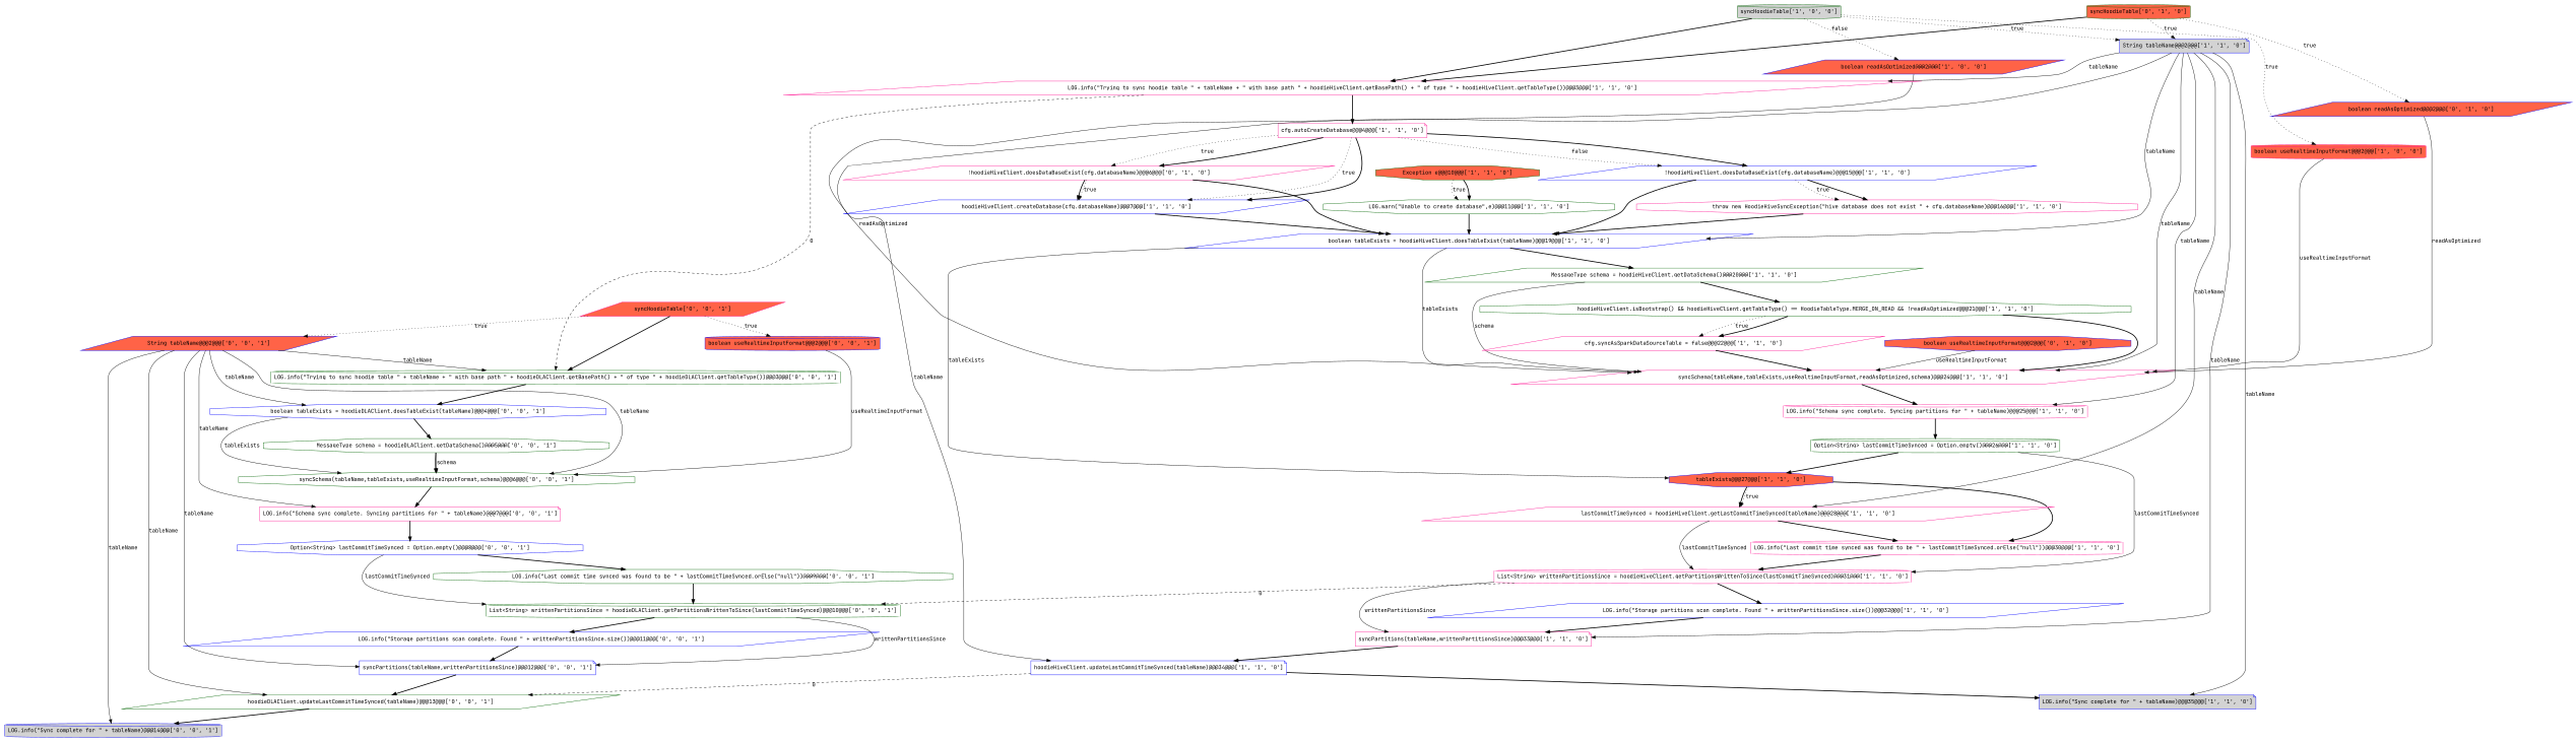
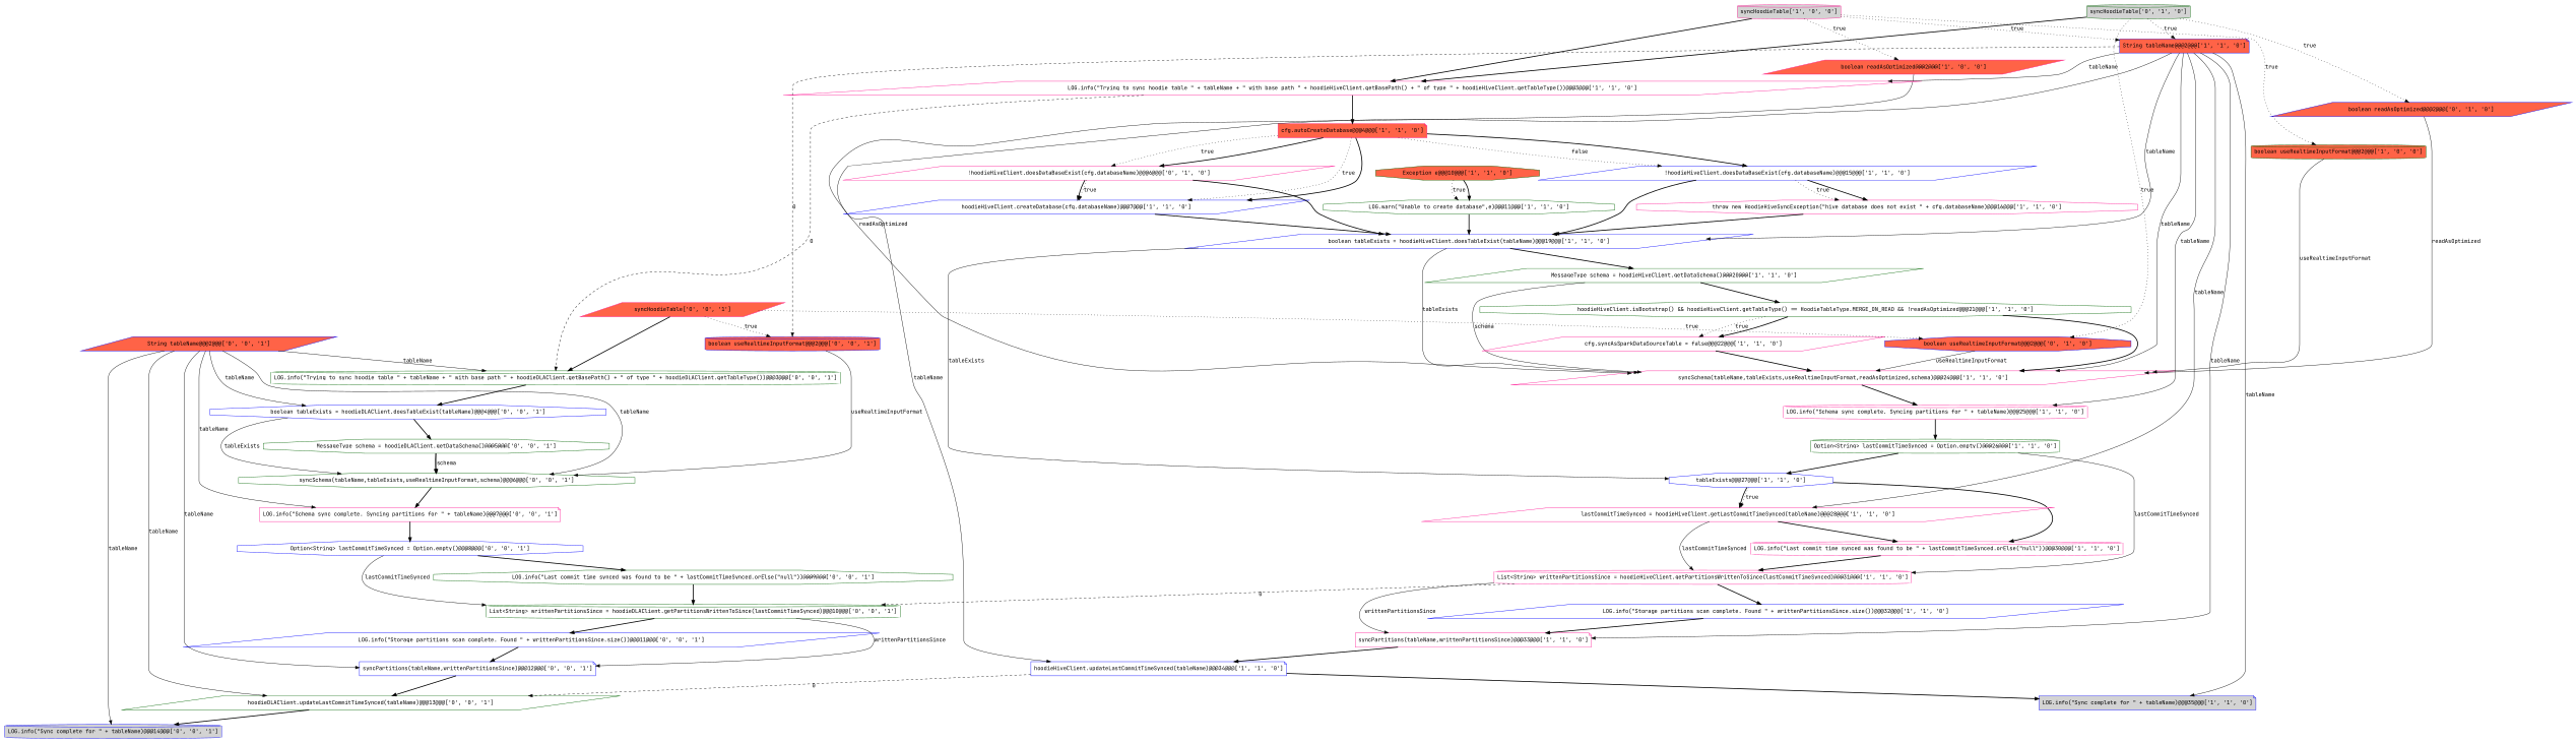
  digraph {
    fontname="JetBrains Mono"
    node [color=blue fillcolor=white fontname="JetBrains Mono" shape=parallelogram style=filled]
    edge [fontname="JetBrains Mono" style=bold]
-   n1 [fillcolor=tomato label="boolean readAsOptimized@@@2@@@['1', '0', '0']"]
+   n1 [color=deeppink fillcolor=tomato label="boolean readAsOptimized@@@2@@@['1', '0', '0']"]
    n2 [color=deeppink label="syncSchema(tableName,tableExists,useRealtimeInputFormat,readAsOptimized,schema)@@@24@@@['1', '1', '0']"]
    n3 [color=deeppink label="LOG.info(\"Schema sync complete. Syncing partitions for \" + tableName)@@@25@@@['1', '1', '0']" shape=cylinder]
    n4 [color=deeppink label="throw new HoodieHiveSyncException(\"hive database does not exist \" + cfg.databaseName)@@@16@@@['1', '1', '0']" shape=octagon]
    n5 [label="boolean tableExists = hoodieHiveClient.doesTableExist(tableName)@@@19@@@['1', '1', '0']"]
    n6 [color=darkgreen label="MessageType schema = hoodieHiveClient.getDataSchema()@@@20@@@['1', '1', '0']"]
-   n7 [fillcolor=tomato label="tableExists@@@27@@@['1', '1', '0']" shape=octagon]
+   n7 [label="tableExists@@@27@@@['1', '1', '0']" shape=octagon]
    n8 [label="syncPartitions(tableName,writtenPartitionsSince)@@@12@@@['0', '0', '1']" shape=note]
    n9 [color=darkgreen label="hoodieDLAClient.updateLastCommitTimeSynced(tableName)@@@13@@@['0', '0', '1']"]
    n10 [fillcolor=lightgray label="LOG.info(\"Sync complete for \" + tableName)@@@14@@@['0', '0', '1']" shape=cylinder]
    n11 [color=darkgreen label="hoodieHiveClient.isBootstrap() && hoodieHiveClient.getTableType() == HoodieTableType.MERGE_ON_READ && !readAsOptimized@@@21@@@['1', '1', '0']" shape=octagon]
    n12 [color=deeppink label="cfg.syncAsSparkDataSourceTable = false@@@22@@@['1', '1', '0']"]
    n13 [color=darkgreen fillcolor=tomato label="Exception e@@@10@@@['1', '1', '0']" shape=octagon]
    n14 [color=darkgreen label="LOG.warn(\"Unable to create database\",e)@@@11@@@['1', '1', '0']" shape=octagon]
    n15 [label="LOG.info(\"Storage partitions scan complete. Found \" + writtenPartitionsSince.size())@@@11@@@['0', '0', '1']"]
    n16 [color=deeppink label="List<String> writtenPartitionsSince = hoodieHiveClient.getPartitionsWrittenToSince(lastCommitTimeSynced)@@@31@@@['1', '1', '0']" shape=cylinder]
    n17 [label="LOG.info(\"Storage partitions scan complete. Found \" + writtenPartitionsSince.size())@@@32@@@['1', '1', '0']"]
    n18 [color=darkgreen label="List<String> writtenPartitionsSince = hoodieDLAClient.getPartitionsWrittenToSince(lastCommitTimeSynced)@@@10@@@['0', '0', '1']" shape=cylinder]
    n19 [color=deeppink label="syncPartitions(tableName,writtenPartitionsSince)@@@33@@@['1', '1', '0']" shape=note]
    n20 [label="hoodieHiveClient.updateLastCommitTimeSynced(tableName)@@@34@@@['1', '1', '0']" shape=note]
    n21 [color=deeppink label="LOG.info(\"Last commit time synced was found to be \" + lastCommitTimeSynced.orElse(\"null\"))@@@30@@@['1', '1', '0']" shape=cylinder]
    n22 [color=deeppink label="lastCommitTimeSynced = hoodieHiveClient.getLastCommitTimeSynced(tableName)@@@28@@@['1', '1', '0']"]
    n23 [color=deeppink label="LOG.info(\"Trying to sync hoodie table \" + tableName + \" with base path \" + hoodieHiveClient.getBasePath() + \" of type \" + hoodieHiveClient.getTableType())@@@3@@@['1', '1', '0']"]
    n24 [color=darkgreen label="LOG.info(\"Trying to sync hoodie table \" + tableName + \" with base path \" + hoodieDLAClient.getBasePath() + \" of type \" + hoodieDLAClient.getTableType())@@@3@@@['0', '0', '1']" shape=cylinder]
-   n25 [color=deeppink label="cfg.autoCreateDatabase@@@4@@@['1', '1', '0']" shape=note]
+   n25 [color=deeppink fillcolor=tomato label="cfg.autoCreateDatabase@@@4@@@['1', '1', '0']" shape=note]
    n26 [label="boolean tableExists = hoodieDLAClient.doesTableExist(tableName)@@@4@@@['0', '0', '1']" shape=octagon]
    n27 [color=deeppink label="!hoodieHiveClient.doesDataBaseExist(cfg.databaseName)@@@6@@@['0', '1', '0']"]
    n28 [label="hoodieHiveClient.createDatabase(cfg.databaseName)@@@7@@@['1', '1', '0']"]
    n29 [label="!hoodieHiveClient.doesDataBaseExist(cfg.databaseName)@@@15@@@['1', '1', '0']"]
    n30 [color=deeppink fillcolor=tomato label="syncHoodieTable['0', '0', '1']"]
    n31 [fillcolor=tomato label="boolean useRealtimeInputFormat@@@2@@@['0', '0', '1']" shape=cylinder]
    n32 [fillcolor=tomato label="String tableName@@@2@@@['0', '0', '1']"]
    n33 [color=darkgreen label="syncSchema(tableName,tableExists,useRealtimeInputFormat,schema)@@@6@@@['0', '0', '1']" shape=octagon]
    n34 [color=deeppink label="LOG.info(\"Schema sync complete. Syncing partitions for \" + tableName)@@@7@@@['0', '0', '1']" shape=note]
    n35 [fillcolor=lightgray label="LOG.info(\"Sync complete for \" + tableName)@@@35@@@['1', '1', '0']" shape=note]
    n36 [label="Option<String> lastCommitTimeSynced = Option.empty()@@@8@@@['0', '0', '1']" shape=octagon]
    n37 [color=darkgreen label="LOG.info(\"Last commit time synced was found to be \" + lastCommitTimeSynced.orElse(\"null\"))@@@9@@@['0', '0', '1']" shape=octagon]
    n38 [color=darkgreen label="MessageType schema = hoodieDLAClient.getDataSchema()@@@5@@@['0', '0', '1']" shape=octagon]
    n39 [fillcolor=tomato label="boolean useRealtimeInputFormat@@@2@@@['0', '1', '0']" shape=octagon]
-   n40 [color=darkgreen fillcolor=tomato label="syncHoodieTable['0', '1', '0']" shape=cylinder]
+   n40 [color=darkgreen fillcolor=lightgray label="syncHoodieTable['0', '1', '0']" shape=cylinder]
    n41 [fillcolor=tomato label="boolean readAsOptimized@@@2@@@['0', '1', '0']"]
-   n42 [fillcolor=lightgray label="String tableName@@@2@@@['1', '1', '0']" shape=note]
-   n43 [color=darkgreen fillcolor=lightgray label="syncHoodieTable['1', '0', '0']" shape=cylinder]
-   n44 [color=deeppink fillcolor=tomato label="boolean useRealtimeInputFormat@@@2@@@['1', '0', '0']" shape=cylinder]
+   n42 [fillcolor=tomato label="String tableName@@@2@@@['1', '1', '0']" shape=note]
+   n43 [color=deeppink fillcolor=lightgray label="syncHoodieTable['1', '0', '0']" shape=cylinder]
+   n44 [color=darkgreen fillcolor=tomato label="boolean useRealtimeInputFormat@@@2@@@['1', '0', '0']" shape=cylinder]
    n45 [color=darkgreen label="Option<String> lastCommitTimeSynced = Option.empty()@@@26@@@['1', '1', '0']" shape=cylinder]
    n1 -> n2 [label=readAsOptimized style=solid]
    n2 -> n3
    n3 -> n45
    n4 -> n5
    n5 -> n2 [label=tableExists style=solid]
    n5 -> n6
    n5 -> n7 [label=tableExists style=solid]
    n6 -> n2 [label=schema style=solid]
    n6 -> n11
    n7 -> n21
    n7 -> n22
    n7 -> n22 [label=true style=dotted]
    n8 -> n9
    n9 -> n10
    n11 -> n2
    n11 -> n12 [label=true style=dotted]
    n11 -> n12
    n12 -> n2
    n13 -> n14
    n13 -> n14 [label=true style=dotted]
    n14 -> n5
    n15 -> n8
    n16 -> n17
    n16 -> n18 [label=0 style=dashed]
    n16 -> n19 [label=writtenPartitionsSince style=solid]
    n17 -> n19
    n18 -> n8 [label=writtenPartitionsSince style=solid]
    n18 -> n15
    n19 -> n20
    n20 -> n9 [label=0 style=dashed]
    n20 -> n35
    n21 -> n16
    n22 -> n16 [label=lastCommitTimeSynced style=solid]
    n22 -> n21
    n23 -> n24 [label=0 style=dashed]
    n23 -> n25
    n24 -> n26
    n25 -> n27 [label=true style=dotted]
    n25 -> n27
    n25 -> n28 [label=true style=dotted]
    n25 -> n28
    n25 -> n29 [label=false style=dotted]
    n25 -> n29
    n26 -> n33 [label=tableExists style=solid]
    n26 -> n38
    n27 -> n5
    n27 -> n28 [label=true style=dotted]
    n27 -> n28
    n28 -> n5
    n29 -> n4
    n29 -> n4 [label=true style=dotted]
    n29 -> n5
    n30 -> n24
    n30 -> n31 [label=true style=dotted]
-   n30 -> n32 [label=true style=dotted]
+   n30 -> n39 [label=true style=dotted]
    n31 -> n33 [label=useRealtimeInputFormat style=solid]
    n32 -> n8 [label=tableName style=solid]
    n32 -> n9 [label=tableName style=solid]
    n32 -> n10 [label=tableName style=solid]
    n32 -> n24 [label=tableName style=solid]
    n32 -> n26 [label=tableName style=solid]
    n32 -> n33 [label=tableName style=solid]
    n32 -> n34 [label=tableName style=solid]
    n33 -> n34
    n34 -> n36
    n36 -> n18 [label=lastCommitTimeSynced style=solid]
    n36 -> n37
    n37 -> n18
    n38 -> n33 [label=schema style=solid]
    n38 -> n33
    n39 -> n2 [label=useRealtimeInputFormat style=solid]
    n40 -> n23
+   n40 -> n39 [label=true style=dotted]
    n40 -> n41 [label=true style=dotted]
    n40 -> n42 [label=true style=dotted]
    n41 -> n2 [label=readAsOptimized style=solid]
    n42 -> n2 [label=tableName style=solid]
    n42 -> n3 [label=tableName style=solid]
    n42 -> n5 [label=tableName style=solid]
    n42 -> n19 [label=tableName style=solid]
    n42 -> n20 [label=tableName style=solid]
    n42 -> n22 [label=tableName style=solid]
    n42 -> n23 [label=tableName style=solid]
+   n42 -> n31 [label=0 style=dashed]
    n42 -> n35 [label=tableName style=solid]
-   n43 -> n1 [label=false style=dotted]
+   n43 -> n1 [label=true style=dotted]
    n43 -> n23
    n43 -> n42 [label=true style=dotted]
    n43 -> n44 [label=true style=dotted]
    n44 -> n2 [label=useRealtimeInputFormat style=solid]
    n45 -> n7
    n45 -> n16 [label=lastCommitTimeSynced style=solid]
  }
